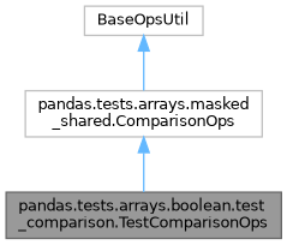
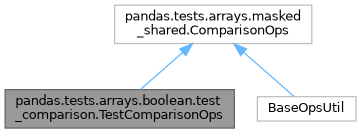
  digraph {
    node [color=grey75 fillcolor=white fontname=Helvetica fontsize=10 shape=box style=filled]
    edge [color=steelblue1 dir=back fontname=Helvetica fontsize=10 labelfontname=Helvetica labelfontsize=10 style=solid]
    n1 [color=gray40 fillcolor=grey60 fontcolor=black height=0.2 label="pandas.tests.arrays.boolean.test\l_comparison.TestComparisonOps" width=0.4]
    n2 [height=0.2 label="pandas.tests.arrays.masked\l_shared.ComparisonOps" width=0.4]
    n3 [height=0.2 label=BaseOpsUtil width=0.4]
    n2 -> n1
-   n3 -> n2
+   n2 -> n3
  }
